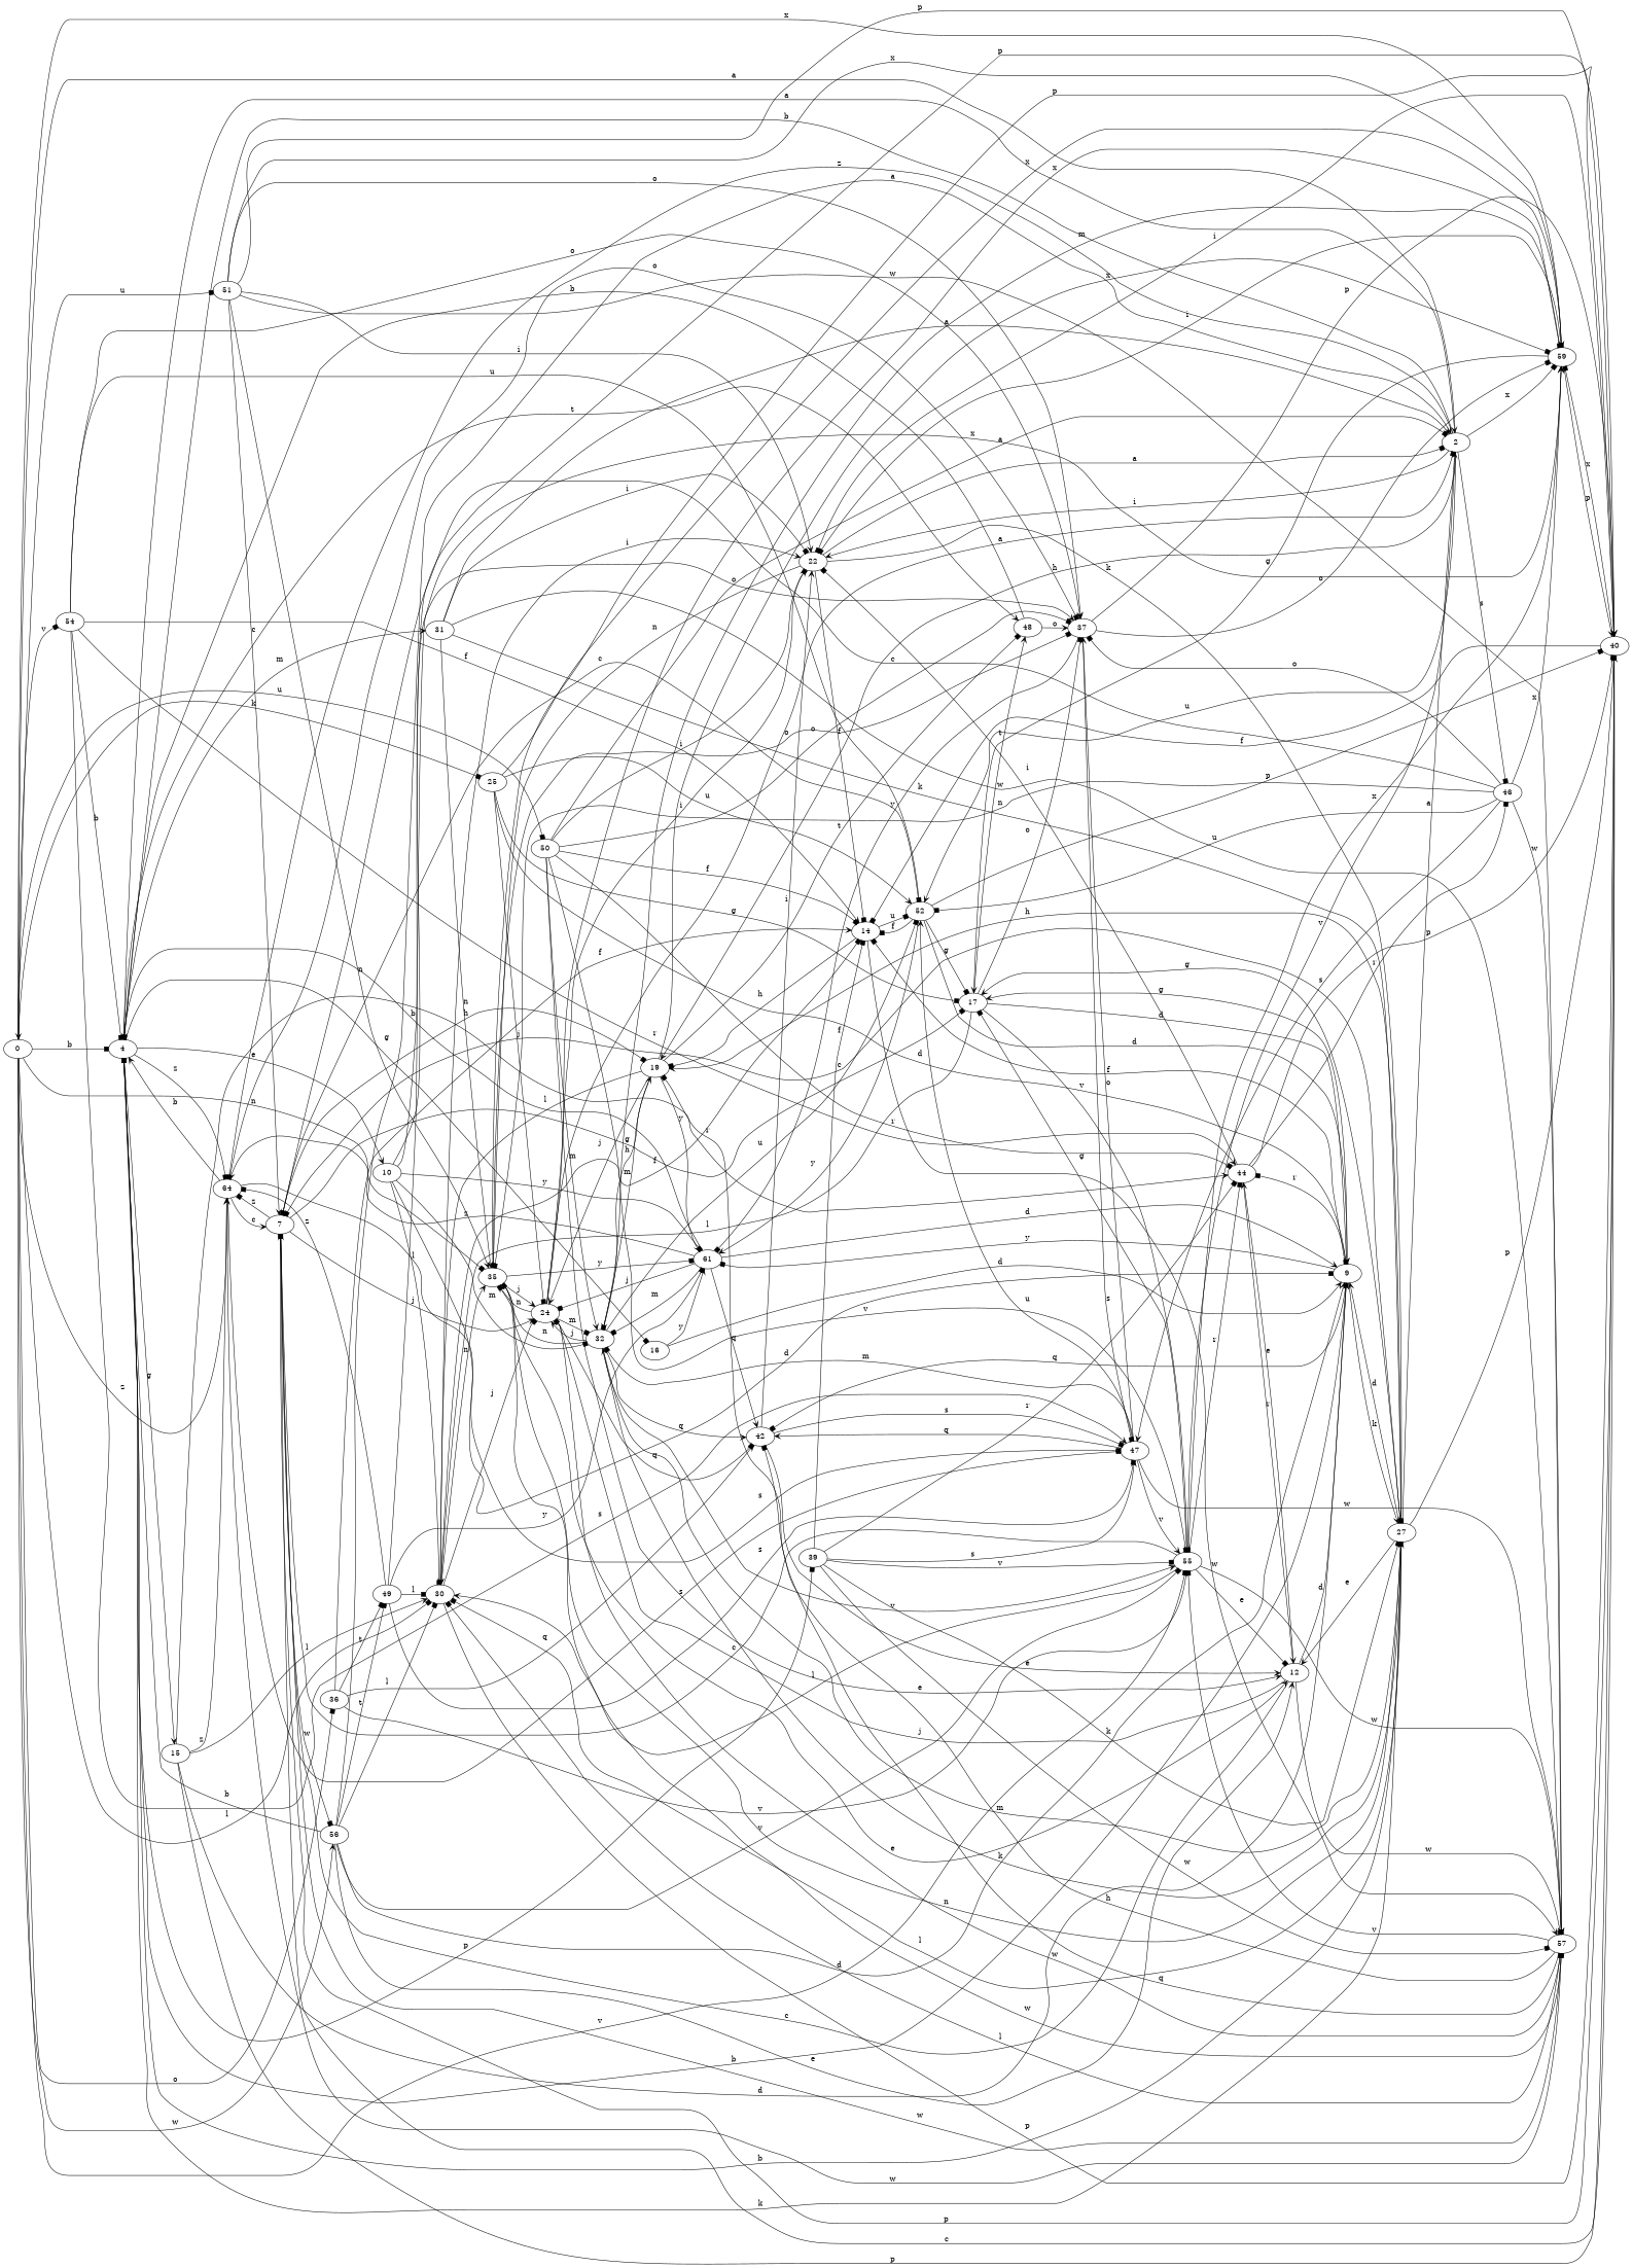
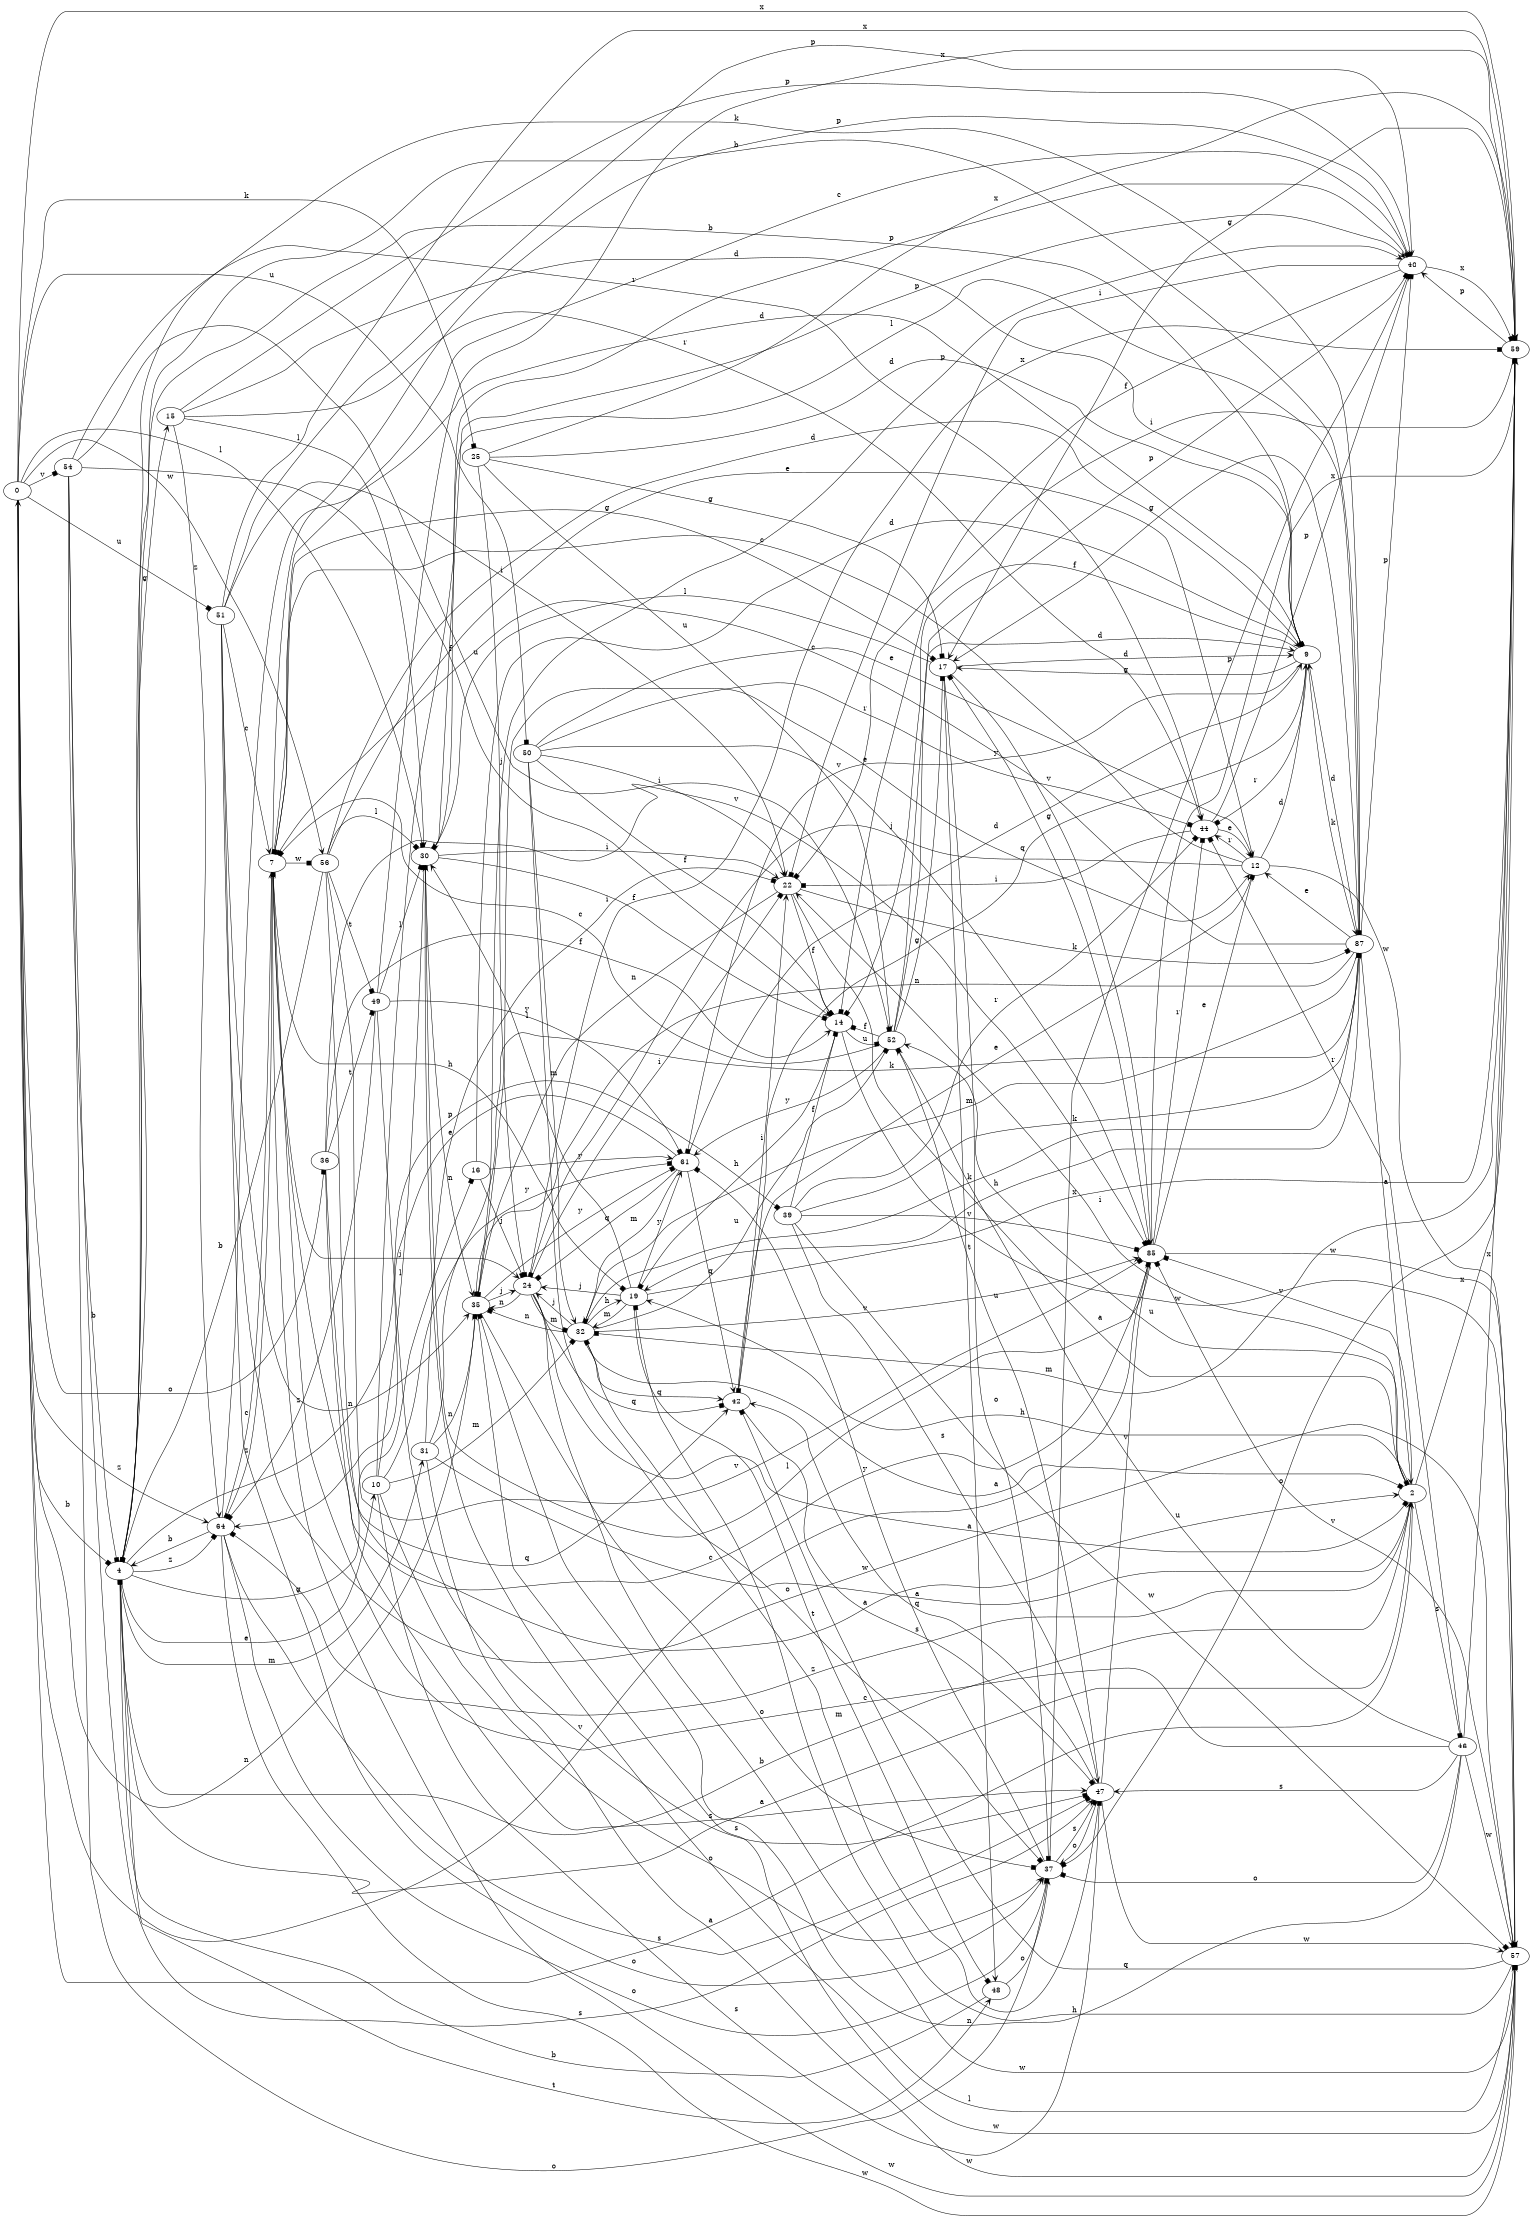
  strict digraph {
    rankdir=LR
    edge [arrowhead=box]
    0
    4
    25
    30
    35
    36
    50
    51
    54
-   55
+   55 [label=85]
    56
    59
    64
    2
    10
    15
    16
-   27
+   27 [label=87]
    31
    39
    48
    52
    17
    24
    9
    22
    40
    14
    57
    61
    37
    12
    42
    47
    49
    44
    32
    7
    19
    46
    0 -> 4 [label=b]
    0 -> 25 [label=k]
    0 -> 30 [label=l]
    0 -> 35 [label=n]
    0 -> 36 [label=o]
    0 -> 50 [label=u]
    0 -> 51 [label=u]
    0 -> 54 [label=v]
    0 -> 55 [label=v]
    0 -> 56 [arrowhead=vee label=w]
    0 -> 59 [arrowhead=vee label=x]
    0 -> 64 [arrowhead=vee label=z]
    4 -> 64 [label=z]
    4 -> 2 [arrowhead=vee label=a]
    4 -> 10 [arrowhead=vee label=e]
    4 -> 15 [arrowhead=vee label=g]
    4 -> 16 [label=g]
    4 -> 27 [label=k]
    4 -> 31 [arrowhead=vee label=m]
    4 -> 39 [label=p]
    4 -> 48 [arrowhead=vee label=t]
    25 -> 59 [label=x]
    25 -> 52 [arrowhead=vee label=u]
    25 -> 17 [label=g]
    25 -> 24 [label=j]
    25 -> 9 [label=d]
    30 -> 35 [arrowhead=vee label=n]
-   30 -> 24 [label=j]
+   16 -> 24 [label=j]
    30 -> 22 [arrowhead=vee label=i]
    30 -> 40 [arrowhead=vee label=p]
    30 -> 14 [label=f]
    35 -> 24 [arrowhead=vee label=j]
    35 -> 40 [arrowhead=vee label=p]
    35 -> 57 [label=w]
    35 -> 61 [label=y]
    35 -> 37 [label=o]
    35 -> 12 [arrowhead=vee label=e]
    36 -> 55 [label=v]
    36 -> 14 [arrowhead=vee label=f]
    36 -> 42 [arrowhead=vee label=q]
+   36 -> 47 [arrowhead=vee label=s]
    36 -> 49 [label=t]
    50 -> 55 [label=v]
    50 -> 22 [arrowhead=vee label=i]
    50 -> 14 [label=f]
    50 -> 37 [label=o]
    50 -> 12 [arrowhead=vee label=e]
    50 -> 44 [label=r]
    50 -> 32 [arrowhead=vee label=m]
    51 -> 35 [arrowhead=vee label=n]
    51 -> 59 [arrowhead=vee label=x]
    51 -> 22 [arrowhead=vee label=i]
    51 -> 40 [arrowhead=vee label=p]
    51 -> 57 [label=w]
    51 -> 37 [arrowhead=vee label=o]
    51 -> 7 [arrowhead=vee label=c]
    54 -> 4 [label=b]
    54 -> 52 [label=u]
    54 -> 14 [arrowhead=vee label=f]
    54 -> 37 [arrowhead=vee label=o]
    54 -> 47 [arrowhead=vee label=s]
    54 -> 44 [arrowhead=vee label=r]
    55 -> 30 [arrowhead=vee label=l]
    55 -> 59 [arrowhead=vee label=x]
    55 -> 17 [label=g]
    55 -> 57 [arrowhead=vee label=w]
    55 -> 12 [label=e]
    55 -> 44 [label=r]
    55 -> 7 [arrowhead=vee label=c]
    56 -> 4 [label=b]
    56 -> 30 [label=l]
    56 -> 55 [label=v]
    56 -> 2 [arrowhead=vee label=a]
    56 -> 9 [arrowhead=vee label=d]
    56 -> 12 [arrowhead=vee label=e]
    56 -> 49 [label=t]
    59 -> 17 [arrowhead=vee label=g]
    59 -> 22 [label=i]
    59 -> 40 [arrowhead=vee label=p]
-   37 -> 59 [label=o]
+   59 -> 37 [label=o]
    59 -> 32 [label=m]
    64 -> 4 [arrowhead=vee label=b]
    64 -> 9 [label=d]
    64 -> 57 [label=w]
    64 -> 37 [label=o]
    64 -> 47 [label=s]
    64 -> 7 [arrowhead=vee label=c]
    2 -> 0 [arrowhead=vee label=a]
    2 -> 4 [label=b]
    2 -> 55 [label=v]
    2 -> 59 [label=x]
    2 -> 64 [label=z]
    2 -> 52 [arrowhead=vee label=u]
    2 -> 22 [arrowhead=vee label=i]
    2 -> 19 [arrowhead=vee label=h]
    2 -> 46 [label=s]
    10 -> 30 [label=l]
    10 -> 40 [arrowhead=vee label=p]
    10 -> 61 [label=y]
    10 -> 37 [arrowhead=vee label=o]
    10 -> 47 [label=s]
    10 -> 32 [label=m]
    15 -> 30 [arrowhead=vee label=l]
    15 -> 64 [arrowhead=vee label=z]
    15 -> 9 [label=d]
    15 -> 40 [arrowhead=vee label=p]
    15 -> 44 [arrowhead=vee label=r]
    16 -> 9 [arrowhead=vee label=d]
    16 -> 61 [arrowhead=vee label=y]
    27 -> 4 [label=b]
    27 -> 30 [label=l]
    27 -> 35 [label=n]
    27 -> 2 [arrowhead=vee label=a]
    27 -> 17 [arrowhead=vee label=g]
    27 -> 9 [arrowhead=vee label=d]
    27 -> 40 [label=p]
    27 -> 12 [arrowhead=vee label=e]
    27 -> 32 [arrowhead=vee label=m]
    27 -> 7 [label=c]
    27 -> 19 [arrowhead=vee label=h]
    31 -> 35 [arrowhead=vee label=n]
    31 -> 2 [arrowhead=vee label=a]
    31 -> 27 [label=k]
    31 -> 22 [label=i]
    31 -> 57 [arrowhead=vee label=w]
    39 -> 55 [label=v]
    39 -> 27 [label=k]
    39 -> 14 [label=f]
    39 -> 57 [label=w]
    39 -> 47 [arrowhead=vee label=s]
    39 -> 44 [label=r]
    48 -> 4 [label=b]
    48 -> 37 [arrowhead=vee label=o]
    52 -> 17 [label=g]
    52 -> 9 [arrowhead=vee label=d]
    52 -> 40 [label=p]
    52 -> 14 [label=f]
    52 -> 61 [arrowhead=vee label=y]
    52 -> 7 [label=c]
    17 -> 30 [arrowhead=vee label=l]
    17 -> 55 [arrowhead=vee label=v]
    17 -> 48 [arrowhead=vee label=t]
    17 -> 9 [arrowhead=vee label=d]
    17 -> 37 [label=o]
    24 -> 35 [arrowhead=vee label=n]
    24 -> 59 [label=x]
    24 -> 2 [label=a]
    24 -> 22 [label=i]
    24 -> 57 [label=w]
    24 -> 42 [label=q]
    24 -> 32 [label=m]
    9 -> 4 [label=b]
    9 -> 27 [arrowhead=vee label=k]
    9 -> 17 [arrowhead=vee label=g]
    9 -> 14 [label=f]
    9 -> 61 [label=y]
    9 -> 42 [label=q]
    9 -> 44 [label=r]
    22 -> 35 [label=n]
    22 -> 2 [label=a]
    22 -> 27 [label=k]
    22 -> 14 [label=f]
    40 -> 59 [label=x]
    40 -> 22 [label=i]
    40 -> 14 [label=f]
    40 -> 7 [label=c]
    14 -> 52 [label=u]
    14 -> 57 [arrowhead=vee label=w]
    14 -> 19 [label=h]
    57 -> 30 [label=l]
    57 -> 55 [label=v]
    57 -> 42 [label=q]
    57 -> 19 [label=h]
-   61 -> 4 [arrowhead=vee label=b]
-   61 -> 64 [arrowhead=vee label=z]
-   61 -> 24 [label=j]
+   61 -> 64 [arrowhead=vee label=e]
+   61 -> 24 [label=q]
    61 -> 9 [arrowhead=vee label=d]
    61 -> 42 [arrowhead=vee label=q]
    61 -> 32 [label=m]
    37 -> 40 [arrowhead=vee label=p]
    37 -> 61 [label=y]
    37 -> 47 [label=s]
    12 -> 24 [label=j]
    12 -> 9 [arrowhead=vee label=d]
    12 -> 57 [label=w]
    12 -> 44 [arrowhead=vee label=r]
    12 -> 7 [label=c]
    42 -> 22 [arrowhead=vee label=i]
    42 -> 12 [arrowhead=vee label=e]
    42 -> 47 [label=s]
    47 -> 55 [arrowhead=vee label=v]
    47 -> 52 [arrowhead=vee label=u]
    47 -> 57 [arrowhead=vee label=w]
    47 -> 37 [arrowhead=vee label=o]
    47 -> 42 [arrowhead=vee label=q]
    47 -> 32 [label=m]
    49 -> 30 [label=l]
    49 -> 59 [arrowhead=vee label=x]
    49 -> 64 [label=z]
    49 -> 61 [label=y]
    49 -> 47 [label=s]
    44 -> 22 [label=i]
    44 -> 40 [label=p]
    44 -> 12 [arrowhead=vee label=e]
    32 -> 35 [label=n]
    32 -> 55 [arrowhead=vee label=v]
-   50 -> 2 [label=a]
+   32 -> 2 [label=a]
    32 -> 27 [arrowhead=vee label=k]
    32 -> 52 [label=u]
    32 -> 24 [arrowhead=vee label=j]
    32 -> 42 [arrowhead=vee label=q]
    32 -> 19 [arrowhead=vee label=h]
    7 -> 56 [label=w]
    7 -> 64 [label=z]
    7 -> 17 [label=g]
    7 -> 24 [arrowhead=vee label=j]
    7 -> 40 [label=p]
    7 -> 57 [label=w]
    7 -> 19 [label=h]
    19 -> 30 [arrowhead=vee label=l]
    19 -> 59 [label=x]
    19 -> 48 [label=t]
    19 -> 24 [arrowhead=vee label=j]
    19 -> 61 [arrowhead=vee label=y]
    19 -> 32 [arrowhead=vee label=m]
    46 -> 35 [label=n]
    46 -> 59 [arrowhead=vee label=x]
    46 -> 52 [label=u]
    46 -> 57 [arrowhead=vee label=w]
    46 -> 37 [label=o]
    46 -> 47 [arrowhead=vee label=s]
-   44 -> 46 [label=r]
+   46 -> 44 [label=r]
    46 -> 7 [label=c]
  }
